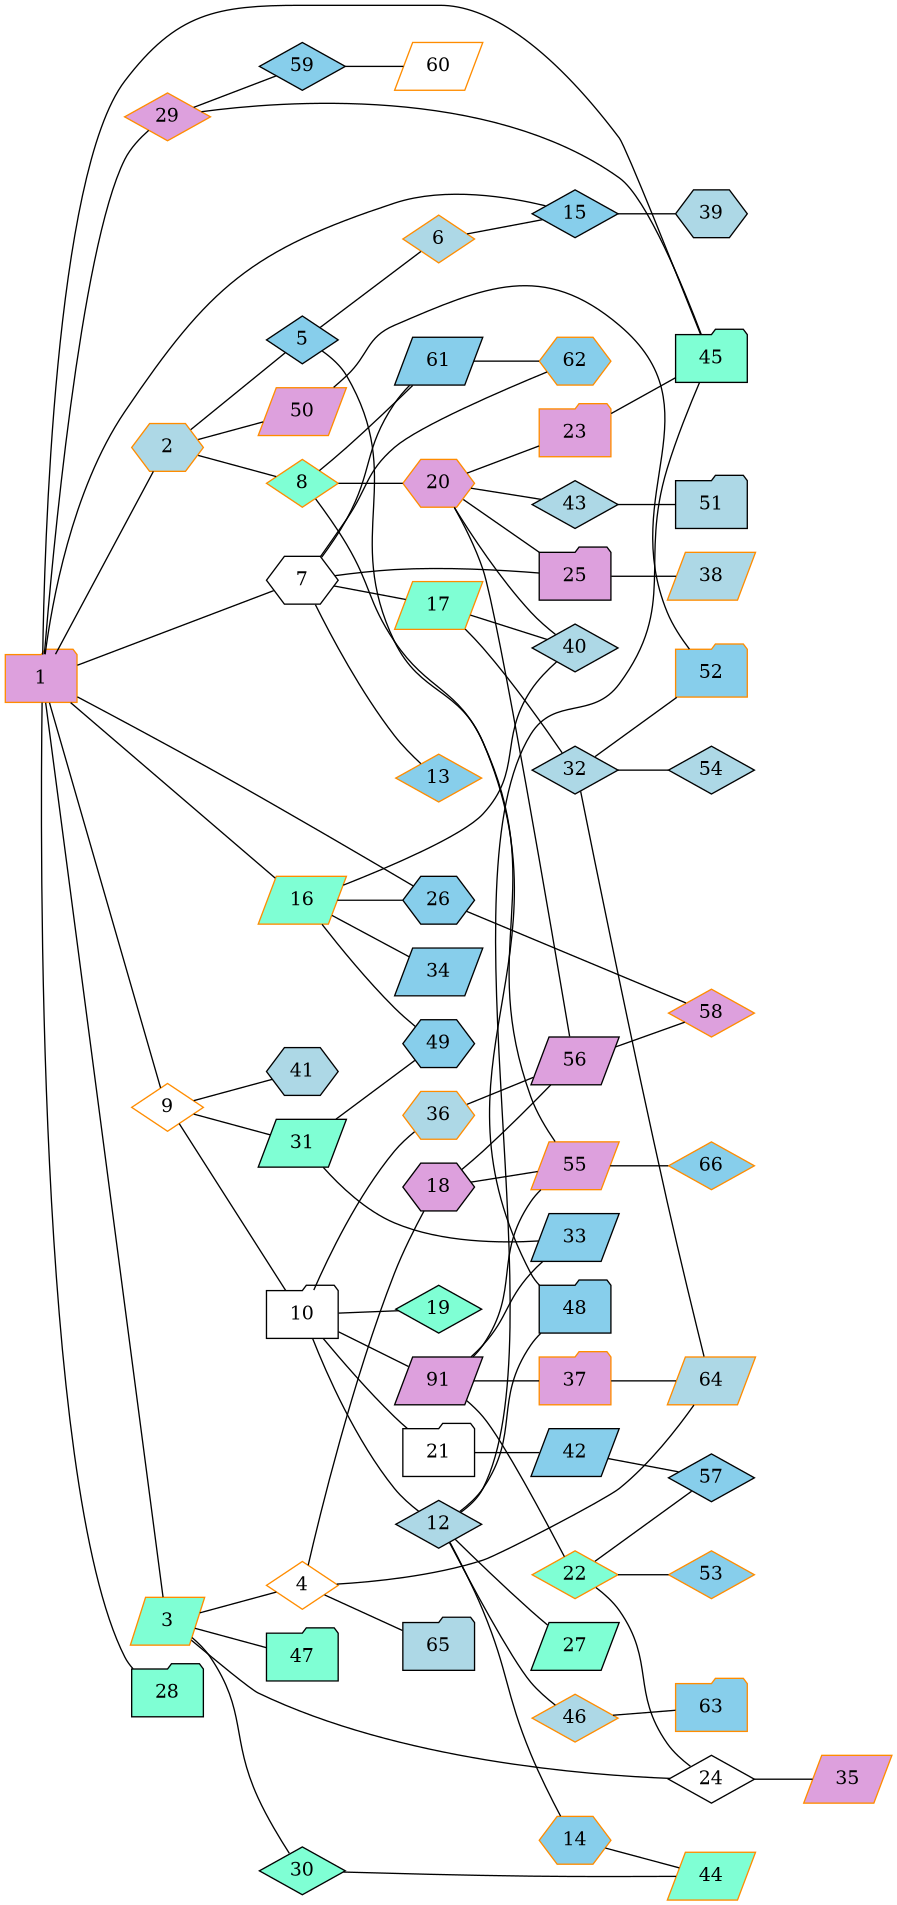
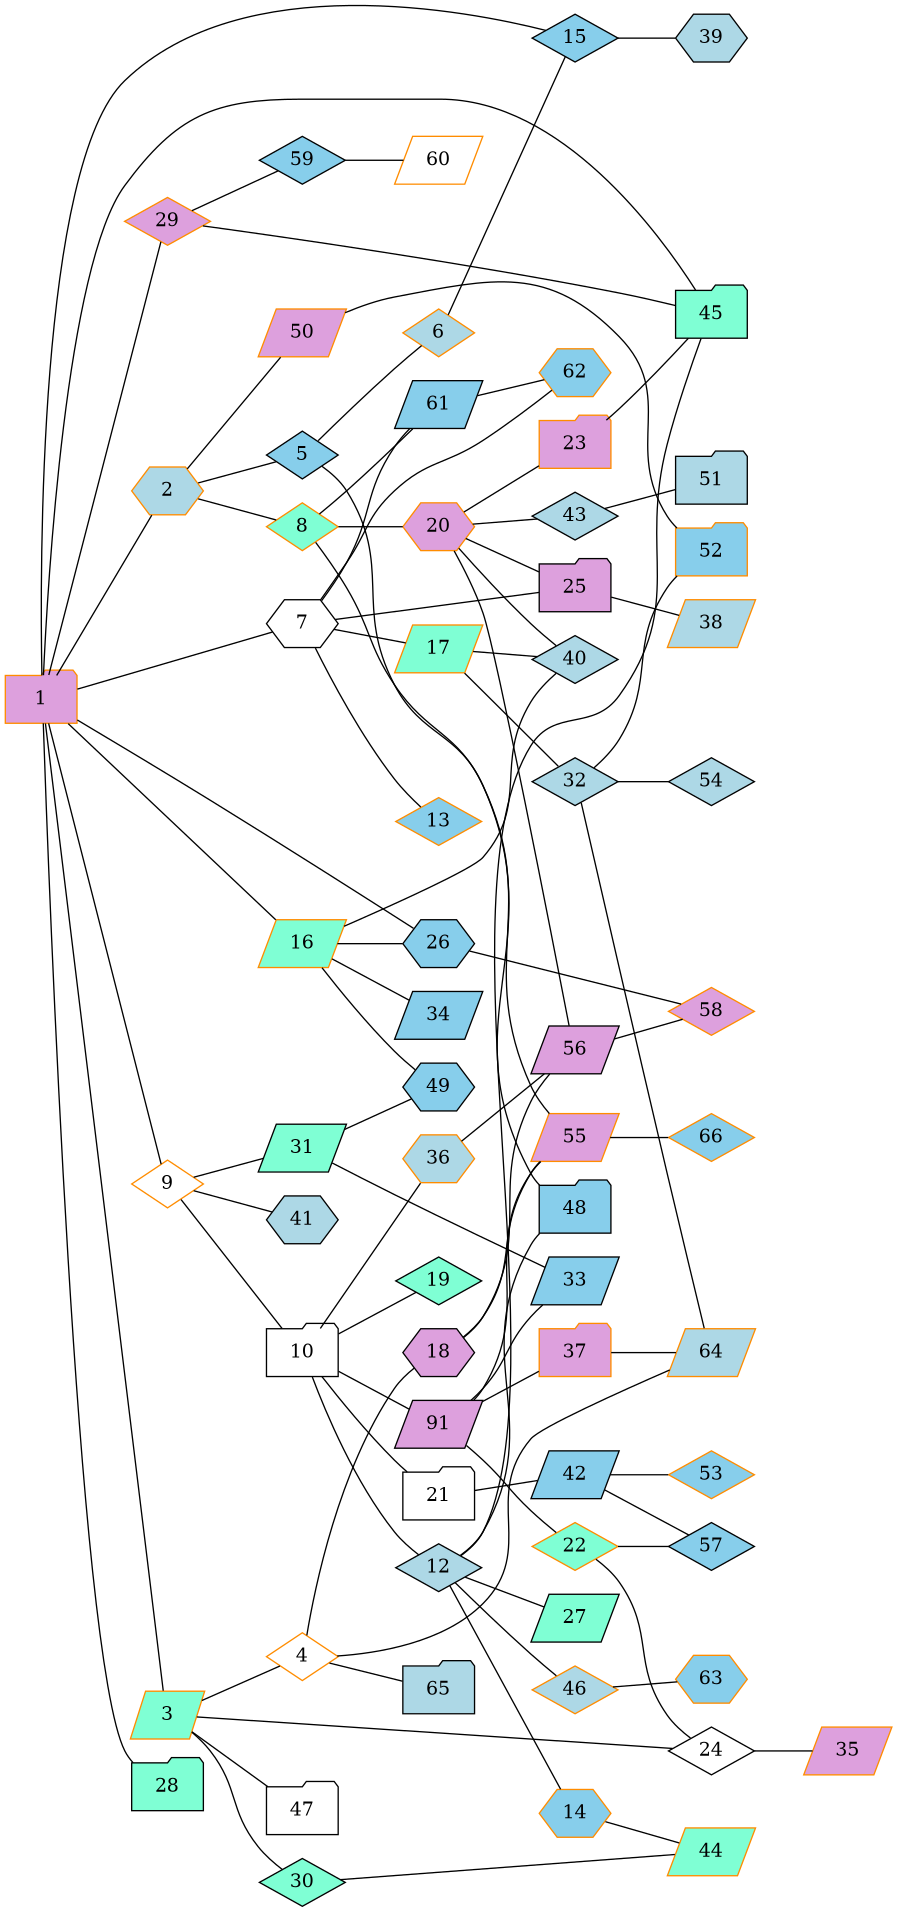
  graph {
    rankdir=LR
    node [color=black fillcolor=skyblue shape=diamond style=filled]
    1 [color=darkorange fillcolor=plum shape=folder]
    2 [color=darkorange fillcolor=lightblue shape=hexagon]
    3 [color=darkorange fillcolor=aquamarine shape=parallelogram]
    7 [fillcolor=white shape=hexagon]
    9 [color=darkorange fillcolor=white]
    15
    16 [color=darkorange fillcolor=aquamarine shape=parallelogram]
    26 [shape=hexagon]
    28 [fillcolor=aquamarine shape=folder]
    29 [color=darkorange fillcolor=plum]
    45 [fillcolor=aquamarine shape=folder]
    5
    8 [color=darkorange fillcolor=aquamarine]
    50 [color=darkorange fillcolor=plum shape=parallelogram]
    4 [color=darkorange fillcolor=white]
    24 [fillcolor=white]
    30 [fillcolor=aquamarine]
-   47 [fillcolor=aquamarine shape=folder]
+   47 [fillcolor=white shape=folder]
    13 [color=darkorange]
    17 [color=darkorange fillcolor=aquamarine shape=parallelogram]
    25 [fillcolor=plum shape=folder]
    61 [shape=parallelogram]
    62 [color=darkorange shape=hexagon]
    10 [fillcolor=white shape=folder]
    31 [fillcolor=aquamarine shape=parallelogram]
    41 [fillcolor=lightblue shape=hexagon]
    39 [fillcolor=lightblue shape=hexagon]
    34 [shape=parallelogram]
    40 [fillcolor=lightblue]
    49 [shape=hexagon]
    58 [color=darkorange fillcolor=plum]
    59
    6 [color=darkorange fillcolor=lightblue]
    48 [shape=folder]
    20 [color=darkorange fillcolor=plum shape=hexagon]
    55 [color=darkorange fillcolor=plum shape=parallelogram]
    52 [color=darkorange shape=folder]
    18 [fillcolor=plum shape=hexagon]
    64 [color=darkorange fillcolor=lightblue shape=parallelogram]
    65 [fillcolor=lightblue shape=folder]
    35 [color=darkorange fillcolor=plum shape=parallelogram]
    44 [color=darkorange fillcolor=aquamarine shape=parallelogram]
    56 [fillcolor=plum shape=parallelogram]
    32 [fillcolor=lightblue]
    38 [color=darkorange fillcolor=lightblue shape=parallelogram]
    23 [color=darkorange fillcolor=plum shape=folder]
    43 [fillcolor=lightblue]
    66 [color=darkorange]
    n49 [fillcolor=plum label=91 shape=parallelogram]
    12 [fillcolor=lightblue]
    19 [fillcolor=aquamarine]
    21 [fillcolor=white shape=folder]
    36 [color=darkorange fillcolor=lightblue shape=hexagon]
    33 [shape=parallelogram]
    22 [color=darkorange fillcolor=aquamarine]
    37 [color=darkorange fillcolor=plum shape=folder]
    14 [color=darkorange shape=hexagon]
    27 [fillcolor=aquamarine shape=parallelogram]
    46 [color=darkorange fillcolor=lightblue]
    42 [shape=parallelogram]
    57
-   63 [color=darkorange shape=folder]
+   63 [color=darkorange shape=hexagon]
    54 [fillcolor=lightblue]
    51 [fillcolor=lightblue shape=folder]
    53 [color=darkorange]
    60 [color=darkorange fillcolor=white shape=parallelogram]
    1 -- 2
    1 -- 3
    1 -- 7
    1 -- 9
    1 -- 15
    1 -- 16
    1 -- 26
    1 -- 28
    1 -- 29
    1 -- 45
    2 -- 5
    2 -- 8
    2 -- 50
    3 -- 4
    3 -- 24
    3 -- 30
    3 -- 47
    7 -- 13
    7 -- 17
    7 -- 25
    7 -- 61
    7 -- 62
    9 -- 10
    9 -- 31
    9 -- 41
    15 -- 39
    16 -- 26
    16 -- 34
    16 -- 40
    16 -- 49
    26 -- 58
    29 -- 45
    29 -- 59
    5 -- 6
    5 -- 48
    8 -- 61
    8 -- 20
    8 -- 55
    50 -- 52
    4 -- 18
    4 -- 64
    4 -- 65
    24 -- 35
    30 -- 44
    17 -- 40
    17 -- 32
    25 -- 38
    61 -- 62
    10 -- n49
    10 -- 12
    10 -- 19
    10 -- 21
    10 -- 36
    31 -- 49
    31 -- 33
    59 -- 60
    6 -- 15
    20 -- 25
    20 -- 40
    20 -- 56
    20 -- 23
    20 -- 43
    55 -- 66
    18 -- 55
    18 -- 56
    56 -- 58
    32 -- 52
    32 -- 64
    32 -- 54
    23 -- 45
    43 -- 51
    n49 -- 55
    n49 -- 33
    n49 -- 22
    n49 -- 37
    12 -- 45
    12 -- 48
    12 -- 14
    12 -- 27
    12 -- 46
    21 -- 42
    36 -- 56
    22 -- 24
    22 -- 57
    37 -- 64
    14 -- 44
    46 -- 63
    42 -- 57
-   22 -- 53
+   42 -- 53
  }
